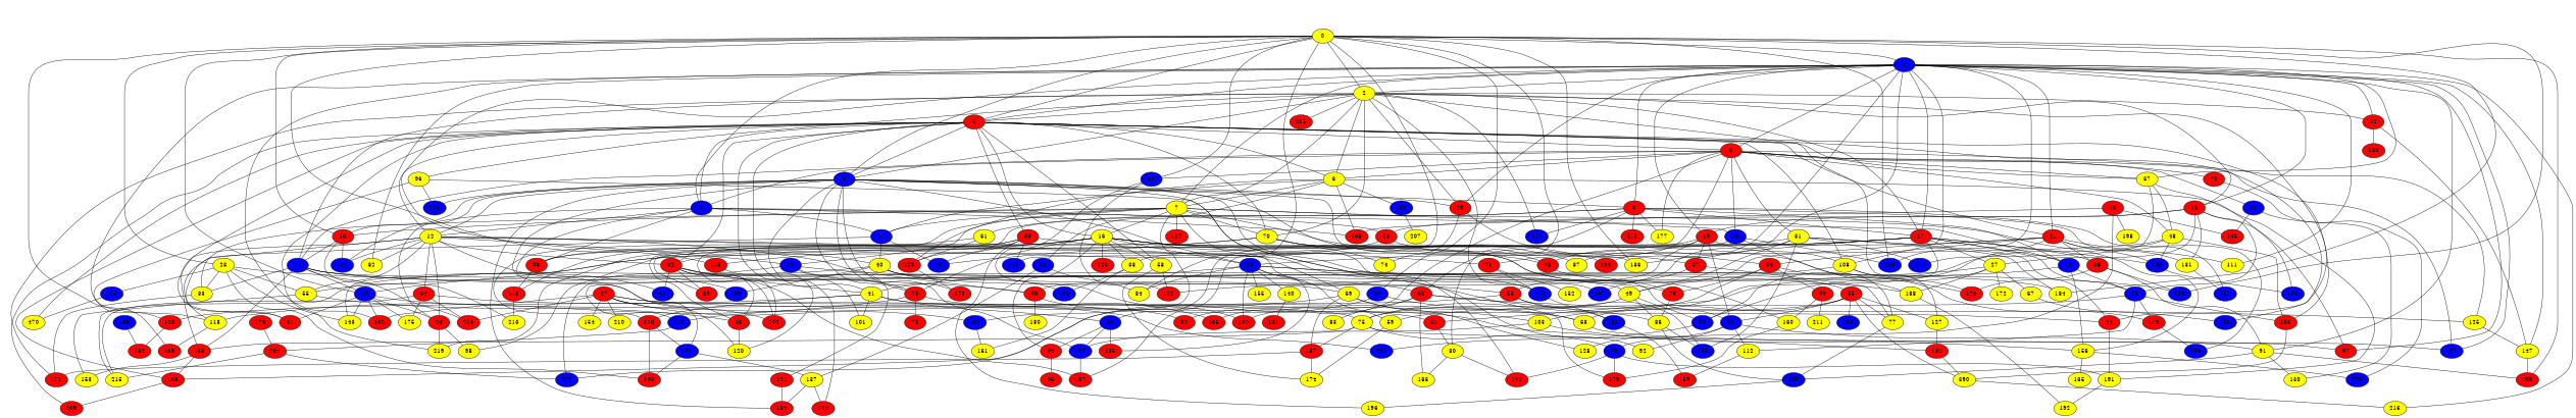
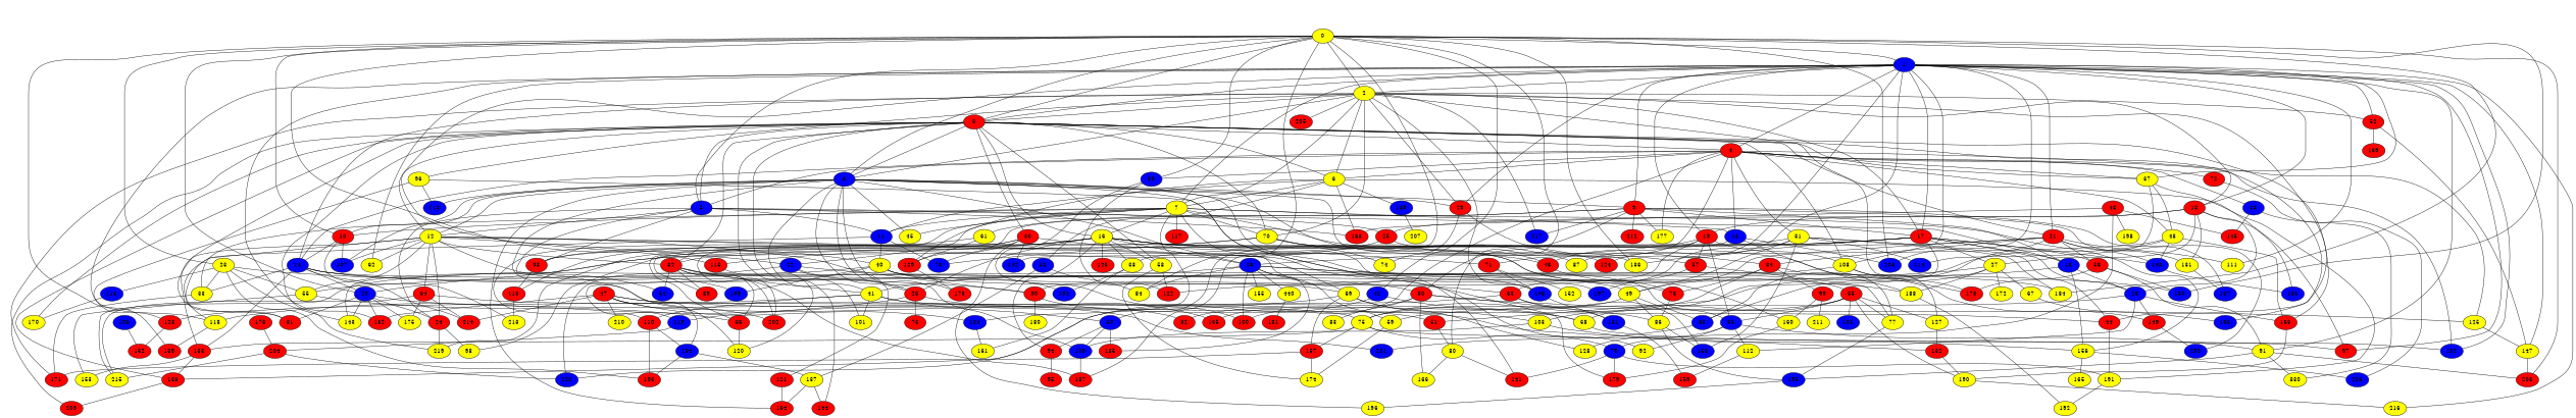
  graph {
    node [fillcolor=red style=filled]
    0 [fillcolor=yellow]
    1 [fillcolor=blue]
    2 [fillcolor=yellow]
    3
    5 [fillcolor=blue]
    8 [fillcolor=blue]
    10
    20 [fillcolor=blue]
    23 [fillcolor=yellow]
    39 [fillcolor=blue]
    40 [fillcolor=yellow]
    42 [fillcolor=blue]
    80 [fillcolor=yellow]
    84 [fillcolor=yellow]
    136 [fillcolor=yellow]
    139
    142 [fillcolor=blue]
    150 [fillcolor=blue]
    184 [fillcolor=yellow]
    203
    208 [fillcolor=blue]
    4
    7 [fillcolor=yellow]
    9
    13
    17
    19
    21
    29
    37 [fillcolor=yellow]
    52
    62 [fillcolor=yellow]
    87 [fillcolor=yellow]
    91 [fillcolor=yellow]
    97
    102 [fillcolor=blue]
    108 [fillcolor=yellow]
    111 [fillcolor=yellow]
    115
    118 [fillcolor=yellow]
    124
    147 [fillcolor=yellow]
    182
    216 [fillcolor=yellow]
    6 [fillcolor=yellow]
    14 [fillcolor=blue]
    44
    70 [fillcolor=yellow]
    96 [fillcolor=yellow]
    146 [fillcolor=blue]
    171
    178
    205
    217 [fillcolor=blue]
    12 [fillcolor=yellow]
    16 [fillcolor=yellow]
    30
    32
    58 [fillcolor=yellow]
    81
    101 [fillcolor=yellow]
    138
    144
    163
-   170 [fillcolor=yellow label=470]
+   170 [fillcolor=yellow]
    186 [fillcolor=blue]
    209
    219 [fillcolor=yellow]
    11 [fillcolor=blue]
    18 [fillcolor=blue]
    24
    25
    54 [fillcolor=blue]
    93
    168
+   45 [fillcolor=yellow]
    26
    36 [fillcolor=blue]
    41 [fillcolor=yellow]
    76
    107 [fillcolor=blue]
    109 [fillcolor=blue]
    120 [fillcolor=yellow]
    141
    164
    173
    197 [fillcolor=blue]
    218 [fillcolor=blue]
    213 [fillcolor=yellow]
    51
    143 [fillcolor=yellow]
    175 [fillcolor=yellow]
    33 [fillcolor=yellow]
    55 [fillcolor=yellow]
    90
    116 [fillcolor=blue]
    193
    122
    100
    69 [fillcolor=yellow]
    199 [fillcolor=blue]
    63
    194 [fillcolor=blue]
    215 [fillcolor=yellow]
    220 [fillcolor=blue]
    68 [fillcolor=yellow]
    166 [fillcolor=yellow]
    15 [fillcolor=blue]
    31 [fillcolor=yellow]
    35 [fillcolor=blue]
    48 [fillcolor=yellow]
    71
    72
    125 [fillcolor=yellow]
    135
    177 [fillcolor=yellow]
    22 [fillcolor=blue]
    57
    104 [fillcolor=blue]
    117
    156 [fillcolor=yellow]
    202
    61 [fillcolor=yellow]
    129
    60
    167 [fillcolor=blue]
    200 [fillcolor=blue]
    212
    27 [fillcolor=yellow]
    28 [fillcolor=blue]
    131 [fillcolor=yellow]
    38 [fillcolor=yellow]
    56
    103 [fillcolor=yellow]
    148 [fillcolor=blue]
    187
    46
    85 [fillcolor=blue]
    49 [fillcolor=yellow]
    34
    88 [fillcolor=blue]
    74 [fillcolor=yellow]
    114 [fillcolor=blue]
    183 [fillcolor=blue]
    169
-   130 [fillcolor=yellow]
+   130 [fillcolor=yellow label=330]
    195 [fillcolor=blue]
    127 [fillcolor=yellow]
    119 [fillcolor=blue]
    53 [fillcolor=blue]
    189 [fillcolor=blue]
    191 [fillcolor=yellow]
    133
    82
    214
    78 [fillcolor=blue]
    89
    123
    179
    151 [fillcolor=blue]
    64
    92 [fillcolor=yellow]
    94
    113
    126
    149
    160 [fillcolor=yellow]
    110
    196 [fillcolor=yellow]
    66
    174 [fillcolor=yellow]
-   190 [fillcolor=yellow label=390]
+   190 [fillcolor=yellow]
    50 [fillcolor=blue]
    188 [fillcolor=yellow]
    158 [fillcolor=blue]
    145
    152 [fillcolor=yellow]
    206 [fillcolor=blue]
    98 [fillcolor=yellow]
    137 [fillcolor=yellow]
    207 [fillcolor=yellow]
    192 [fillcolor=yellow]
    121
    77 [fillcolor=yellow]
    128 [fillcolor=yellow]
    157
    161 [fillcolor=yellow]
    165 [fillcolor=yellow]
    73
    59 [fillcolor=yellow]
-   140 [fillcolor=yellow]
+   140 [fillcolor=yellow label=440]
    155 [fillcolor=yellow]
    185
    86 [fillcolor=yellow]
    83 [fillcolor=yellow]
    153 [fillcolor=yellow]
    201 [fillcolor=blue]
    132
    180 [fillcolor=yellow]
    67 [fillcolor=yellow]
    172 [fillcolor=yellow]
    112 [fillcolor=yellow]
    65
    95
    75 [fillcolor=yellow]
    99
    159
    134 [fillcolor=blue]
    79 [fillcolor=blue]
    211 [fillcolor=yellow]
    181
    162
    43
    198 [fillcolor=yellow]
    105 [fillcolor=blue]
    47
-   154 [fillcolor=yellow]
    210 [fillcolor=yellow]
    204
    106 [fillcolor=blue]
    176
    0 -- 1
    0 -- 2
    0 -- 3
    0 -- 5
    0 -- 8
    0 -- 10
    0 -- 20
    0 -- 23
    0 -- 39
    0 -- 40
    0 -- 42
    0 -- 80
    0 -- 84
    0 -- 136
    0 -- 139
    0 -- 142
    0 -- 150
    0 -- 184
    0 -- 203
    0 -- 208
    1 -- 2
    1 -- 3
    1 -- 208
    1 -- 4
    1 -- 7
    1 -- 9
    1 -- 13
    1 -- 17
    1 -- 19
    1 -- 21
    1 -- 29
    1 -- 37
    1 -- 52
    1 -- 62
    1 -- 87
    1 -- 91
    1 -- 97
    1 -- 102
    1 -- 108
    1 -- 111
    1 -- 115
    1 -- 118
    1 -- 124
    1 -- 147
    1 -- 182
    1 -- 216
    2 -- 3
    2 -- 8
    2 -- 7
    2 -- 13
    2 -- 17
    2 -- 29
    2 -- 52
    2 -- 6
    2 -- 14
    2 -- 44
    2 -- 70
    2 -- 96
    2 -- 146
    2 -- 171
    2 -- 178
    2 -- 205
    2 -- 217
    3 -- 5
    3 -- 8
    3 -- 4
    3 -- 21
    3 -- 37
    3 -- 108
    3 -- 6
    3 -- 70
    3 -- 12
    3 -- 16
    3 -- 30
    3 -- 32
    3 -- 58
    3 -- 81
    3 -- 101
    3 -- 138
    3 -- 144
    3 -- 163
    3 -- 170
    3 -- 186
    3 -- 209
    3 -- 219
    5 -- 12
    5 -- 11
    5 -- 18
    5 -- 24
    5 -- 25
    5 -- 54
    5 -- 93
    5 -- 168
    8 -- 10
    8 -- 136
    8 -- 9
    8 -- 29
    8 -- 12
+   8 -- 45
    8 -- 26
    8 -- 36
    8 -- 41
    8 -- 76
    8 -- 107
    8 -- 109
    8 -- 120
    8 -- 141
    8 -- 164
    8 -- 173
    8 -- 197
    8 -- 218
    10 -- 14
    10 -- 107
    10 -- 213
    20 -- 182
    20 -- 81
    20 -- 24
    20 -- 51
    20 -- 143
    20 -- 175
    23 -- 143
    23 -- 33
    23 -- 55
    23 -- 90
    23 -- 116
    23 -- 193
    39 -- 122
    39 -- 100
    40 -- 69
    40 -- 199
    40 -- 63
    40 -- 194
    40 -- 215
    42 -- 220
    42 -- 68
    80 -- 141
    80 -- 166
    4 -- 5
    4 -- 39
    4 -- 37
    4 -- 102
    4 -- 6
    4 -- 14
    4 -- 15
    4 -- 31
    4 -- 35
    4 -- 48
    4 -- 71
    4 -- 72
    4 -- 125
    4 -- 135
    4 -- 177
    7 -- 10
    7 -- 70
    7 -- 16
    7 -- 11
+   7 -- 45
    7 -- 33
    7 -- 69
    7 -- 15
    7 -- 22
    7 -- 57
    7 -- 104
    7 -- 117
    7 -- 156
    7 -- 202
    9 -- 17
    9 -- 217
    9 -- 18
    9 -- 177
    9 -- 61
    9 -- 129
    9 -- 60
    9 -- 167
    9 -- 200
    9 -- 212
    13 -- 19
    13 -- 97
    13 -- 25
    13 -- 27
    13 -- 28
    13 -- 131
    17 -- 20
    17 -- 136
    17 -- 18
    17 -- 27
    17 -- 28
    17 -- 38
    17 -- 56
    17 -- 103
    17 -- 148
    17 -- 187
    19 -- 108
    19 -- 36
    19 -- 90
    19 -- 57
    19 -- 46
    19 -- 85
    21 -- 111
    21 -- 32
    21 -- 131
    21 -- 56
    21 -- 148
    21 -- 49
    21 -- 34
    21 -- 88
    29 -- 34
    29 -- 74
    37 -- 48
    37 -- 114
    37 -- 183
    52 -- 147
    52 -- 169
    91 -- 203
    91 -- 130
    91 -- 195
    108 -- 178
    108 -- 127
    108 -- 119
    115 -- 120
    118 -- 139
    147 -- 203
    6 -- 7
    6 -- 11
    6 -- 168
    6 -- 129
    6 -- 53
    6 -- 189
    6 -- 191
    14 -- 20
    14 -- 33
    14 -- 60
    14 -- 49
    14 -- 133
    14 -- 82
    14 -- 214
    44 -- 191
    70 -- 87
    70 -- 124
    70 -- 74
    70 -- 78
    70 -- 89
    96 -- 218
    96 -- 123
    96 -- 179
    146 -- 151
    12 -- 62
    12 -- 146
    12 -- 32
    12 -- 81
    12 -- 24
    12 -- 107
    12 -- 55
    12 -- 90
    12 -- 199
    12 -- 22
    12 -- 133
    12 -- 64
    12 -- 92
    16 -- 115
    16 -- 58
    16 -- 219
    16 -- 26
    16 -- 36
    16 -- 71
    16 -- 38
    16 -- 46
    16 -- 94
    16 -- 113
    16 -- 126
    16 -- 149
    16 -- 160
    30 -- 142
    30 -- 93
    30 -- 85
    30 -- 78
    30 -- 110
    30 -- 196
    32 -- 184
    32 -- 54
    32 -- 41
    32 -- 202
    32 -- 187
    32 -- 89
    32 -- 66
    58 -- 122
    58 -- 174
    138 -- 209
    163 -- 190
    11 -- 40
    11 -- 118
    11 -- 78
    18 -- 55
    18 -- 156
    18 -- 28
    24 -- 219
    24 -- 98
    25 -- 46
    25 -- 98
    93 -- 113
    26 -- 118
    26 -- 135
    26 -- 73
    36 -- 84
    36 -- 150
    36 -- 41
    36 -- 100
    36 -- 188
    36 -- 59
    36 -- 140
    36 -- 155
    36 -- 185
    41 -- 44
    41 -- 101
    41 -- 123
    41 -- 110
    41 -- 50
    76 -- 86
    109 -- 187
    51 -- 80
    33 -- 171
    55 -- 66
    55 -- 153
    90 -- 132
    90 -- 180
    116 -- 170
    69 -- 103
    69 -- 119
    69 -- 128
    69 -- 157
    63 -- 138
    63 -- 151
    63 -- 158
    68 -- 97
    15 -- 208
    15 -- 50
    15 -- 188
    31 -- 184
    31 -- 44
    31 -- 93
    31 -- 63
    31 -- 49
    31 -- 114
    31 -- 158
    35 -- 130
    35 -- 145
    48 -- 163
    48 -- 51
    48 -- 143
    48 -- 148
    71 -- 146
    71 -- 152
    72 -- 206
    125 -- 147
    22 -- 26
    22 -- 76
    22 -- 220
    22 -- 121
    57 -- 197
    57 -- 77
    104 -- 161
    156 -- 206
    156 -- 165
    61 -- 129
    61 -- 66
    129 -- 173
    60 -- 100
    60 -- 166
    60 -- 125
    60 -- 86
    60 -- 83
    27 -- 122
    27 -- 88
    27 -- 188
    27 -- 67
    27 -- 172
    28 -- 163
    28 -- 149
    28 -- 59
    28 -- 112
    131 -- 167
    38 -- 194
    38 -- 161
    56 -- 150
    56 -- 91
    56 -- 178
    103 -- 109
    103 -- 156
    148 -- 183
    46 -- 65
    85 -- 91
    85 -- 92
    85 -- 128
    85 -- 112
    49 -- 88
    49 -- 82
    49 -- 86
    34 -- 76
    34 -- 77
    34 -- 75
    34 -- 99
    88 -- 201
    195 -- 196
    127 -- 132
    119 -- 204
    53 -- 84
    53 -- 137
    189 -- 207
    191 -- 192
    133 -- 138
    133 -- 153
    123 -- 162
    151 -- 159
    64 -- 175
    64 -- 215
    64 -- 214
    64 -- 201
    94 -- 95
    113 -- 213
    149 -- 200
    160 -- 179
    110 -- 193
    110 -- 134
    66 -- 120
    190 -- 216
    50 -- 109
    50 -- 94
    50 -- 185
    188 -- 192
    137 -- 144
    137 -- 164
    121 -- 164
    77 -- 195
    157 -- 171
    157 -- 174
    59 -- 174
    140 -- 181
    86 -- 195
    86 -- 158
    132 -- 190
    67 -- 186
    112 -- 159
    65 -- 68
    65 -- 85
    65 -- 127
    65 -- 190
    65 -- 77
    65 -- 75
    65 -- 105
    75 -- 102
    75 -- 133
    75 -- 157
    75 -- 79
    99 -- 160
    99 -- 211
    134 -- 193
    134 -- 137
    79 -- 141
    79 -- 191
    79 -- 179
    43 -- 168
    43 -- 145
    43 -- 79
    43 -- 198
    47 -- 182
    47 -- 68
    47 -- 104
    47 -- 202
    47 -- 214
    47 -- 75
    47 -- 134
-   47 -- 154
    47 -- 210
    204 -- 215
    204 -- 220
    106 -- 162
    176 -- 204
  }
